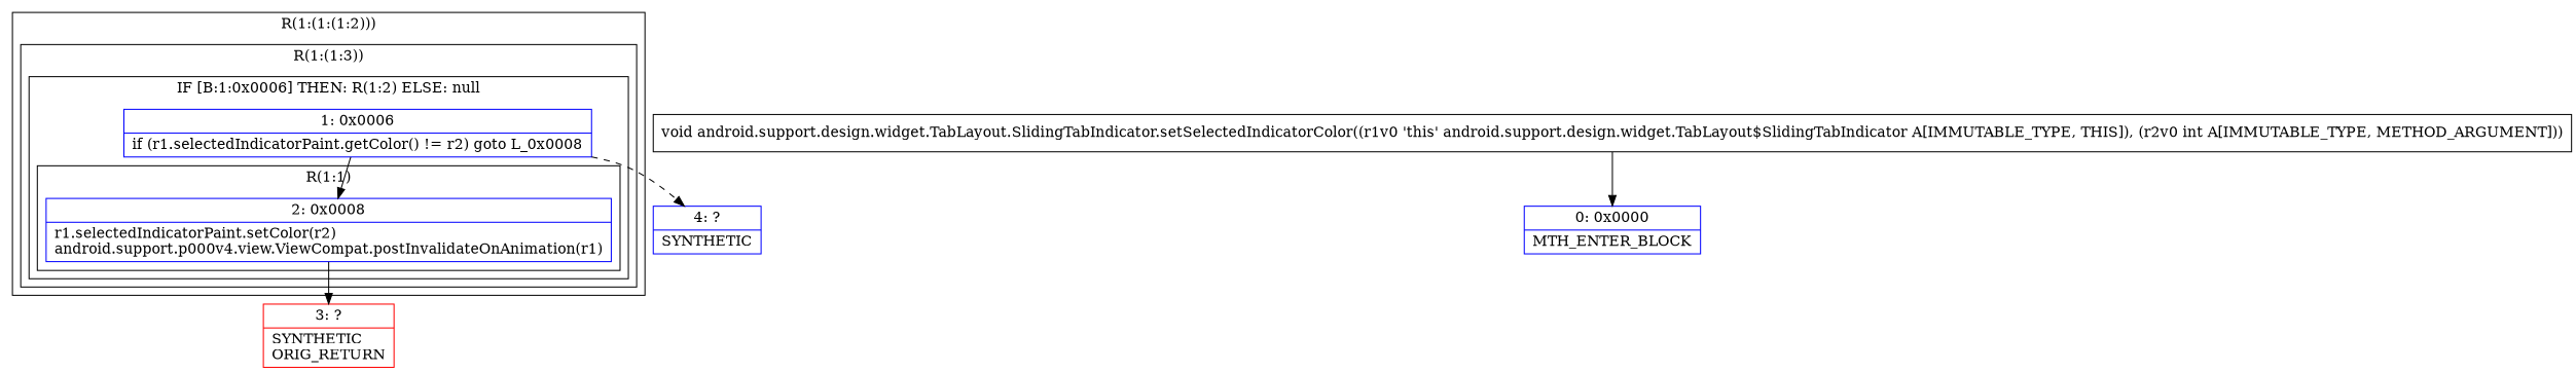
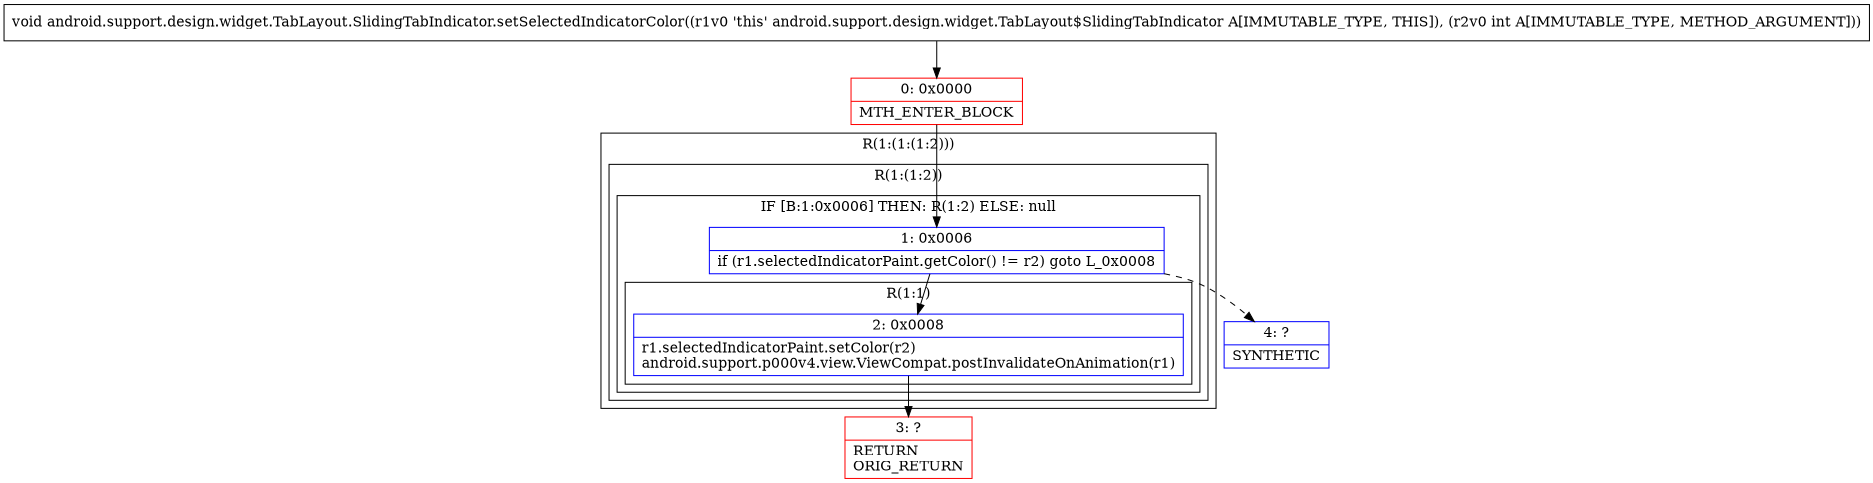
  digraph {
    node [color=blue shape=record]
    n1 [label="{2\:\ 0x0008|r1.selectedIndicatorPaint.setColor(r2)\landroid.support.p000v4.view.ViewCompat.postInvalidateOnAnimation(r1)\l}"]
    n2 [label="{1\:\ 0x0006|if (r1.selectedIndicatorPaint.getColor() != r2) goto L_0x0008\l}"]
-   n3 [color=red label="{3\:\ ?|SYNTHETIC\lORIG_RETURN\l}"]
+   n3 [color=red label="{3\:\ ?|RETURN\lORIG_RETURN\l}"]
    n4 [label="{4\:\ ?|SYNTHETIC\l}"]
-   n5 [label="{0\:\ 0x0000|MTH_ENTER_BLOCK\l}"]
+   n5 [color=red label="{0\:\ 0x0000|MTH_ENTER_BLOCK\l}"]
    n6 [label="{void android.support.design.widget.TabLayout.SlidingTabIndicator.setSelectedIndicatorColor((r1v0 'this' android.support.design.widget.TabLayout$SlidingTabIndicator A[IMMUTABLE_TYPE, THIS]), (r2v0 int A[IMMUTABLE_TYPE, METHOD_ARGUMENT])) }" color=""]
    subgraph cluster_1 {
      label="R(1:(1:(1:2)))"
      subgraph cluster_2 {
-       label="R(1:(1:3))"
+       label="R(1:(1:2))"
        subgraph cluster_3 {
          label="IF [B:1:0x0006] THEN: R(1:2) ELSE: null"
          n2
          subgraph cluster_4 {
            label="R(1:1)"
            n1
          }
        }
      }
    }
    n1 -> n3
    n2 -> n1
    n2 -> n4 [style=dashed]
+   n5 -> n2
    n6 -> n5
  }
